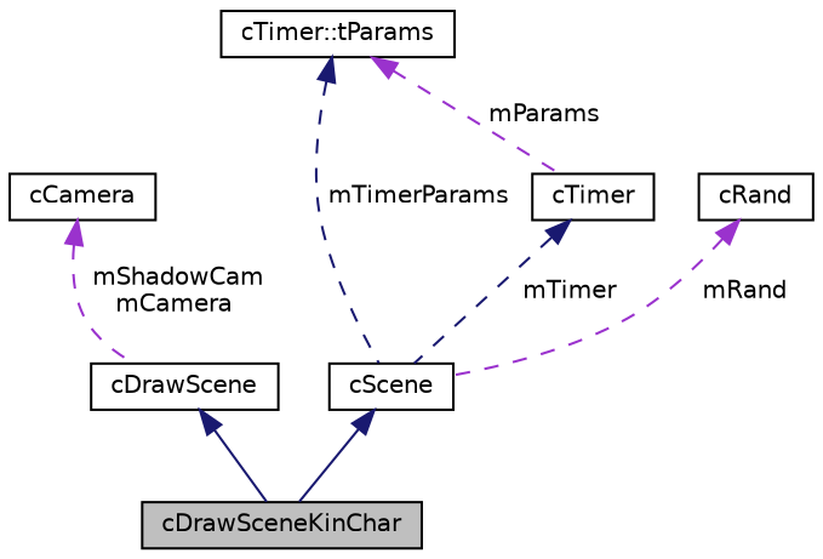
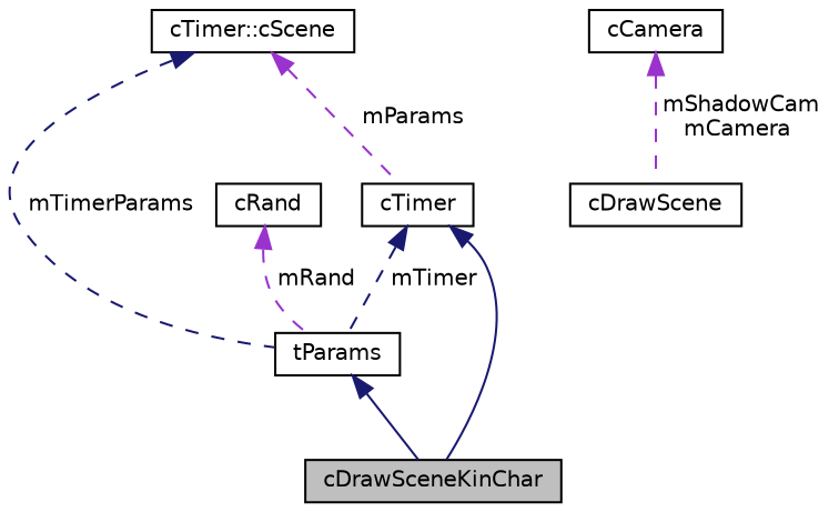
  digraph {
    node [color=black fillcolor=white fontname=Helvetica fontsize=10 shape=record style=filled]
    edge [color=midnightblue dir=back fontname=Helvetica fontsize=10 labelfontname=Helvetica labelfontsize=10 style=dashed]
    n1 [fillcolor=grey75 fontcolor=black height=0.2 label=cDrawSceneKinChar width=0.4]
    n2 [height=0.2 label=cDrawScene width=0.4]
-   n3 [height=0.2 label=cScene width=0.4]
+   n3 [height=0.2 label=tParams width=0.4]
    n4 [height=0.2 label=cTimer width=0.4]
-   n5 [height=0.2 label="cTimer::tParams" width=0.4]
+   n5 [height=0.2 label="cTimer::cScene" width=0.4]
    n6 [height=0.2 label=cRand width=0.4]
    n7 [height=0.2 label=cCamera width=0.4]
-   n2 -> n1 [style=solid]
+   n4 -> n1 [style=solid]
    n3 -> n1 [style=solid]
    n4 -> n3 [label=" mTimer"]
    n5 -> n3 [label=" mTimerParams"]
    n5 -> n4 [color=darkorchid3 label=" mParams"]
    n6 -> n3 [color=darkorchid3 label=" mRand"]
    n7 -> n2 [color=darkorchid3 label=" mShadowCam\nmCamera"]
  }
